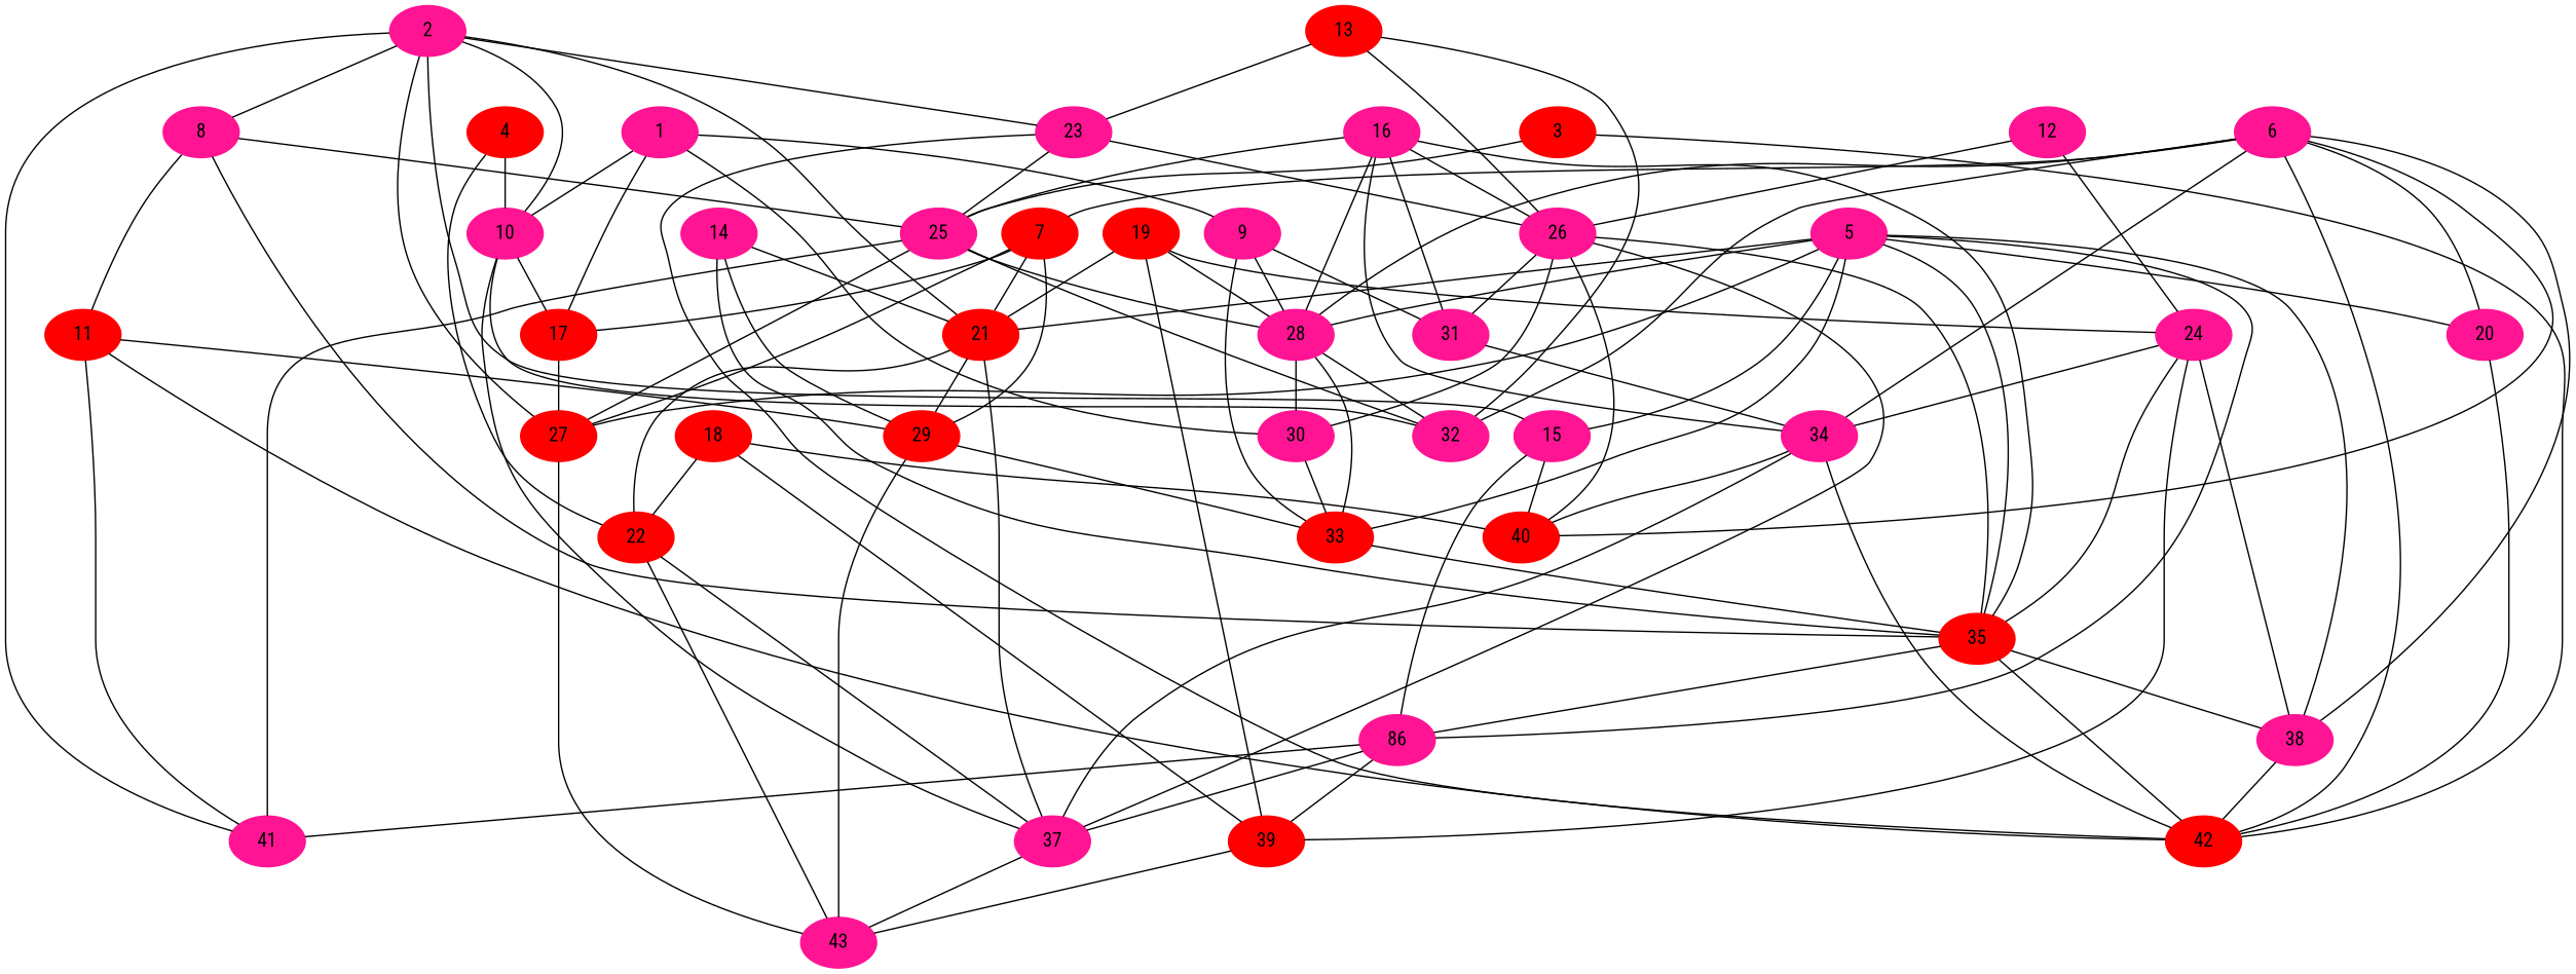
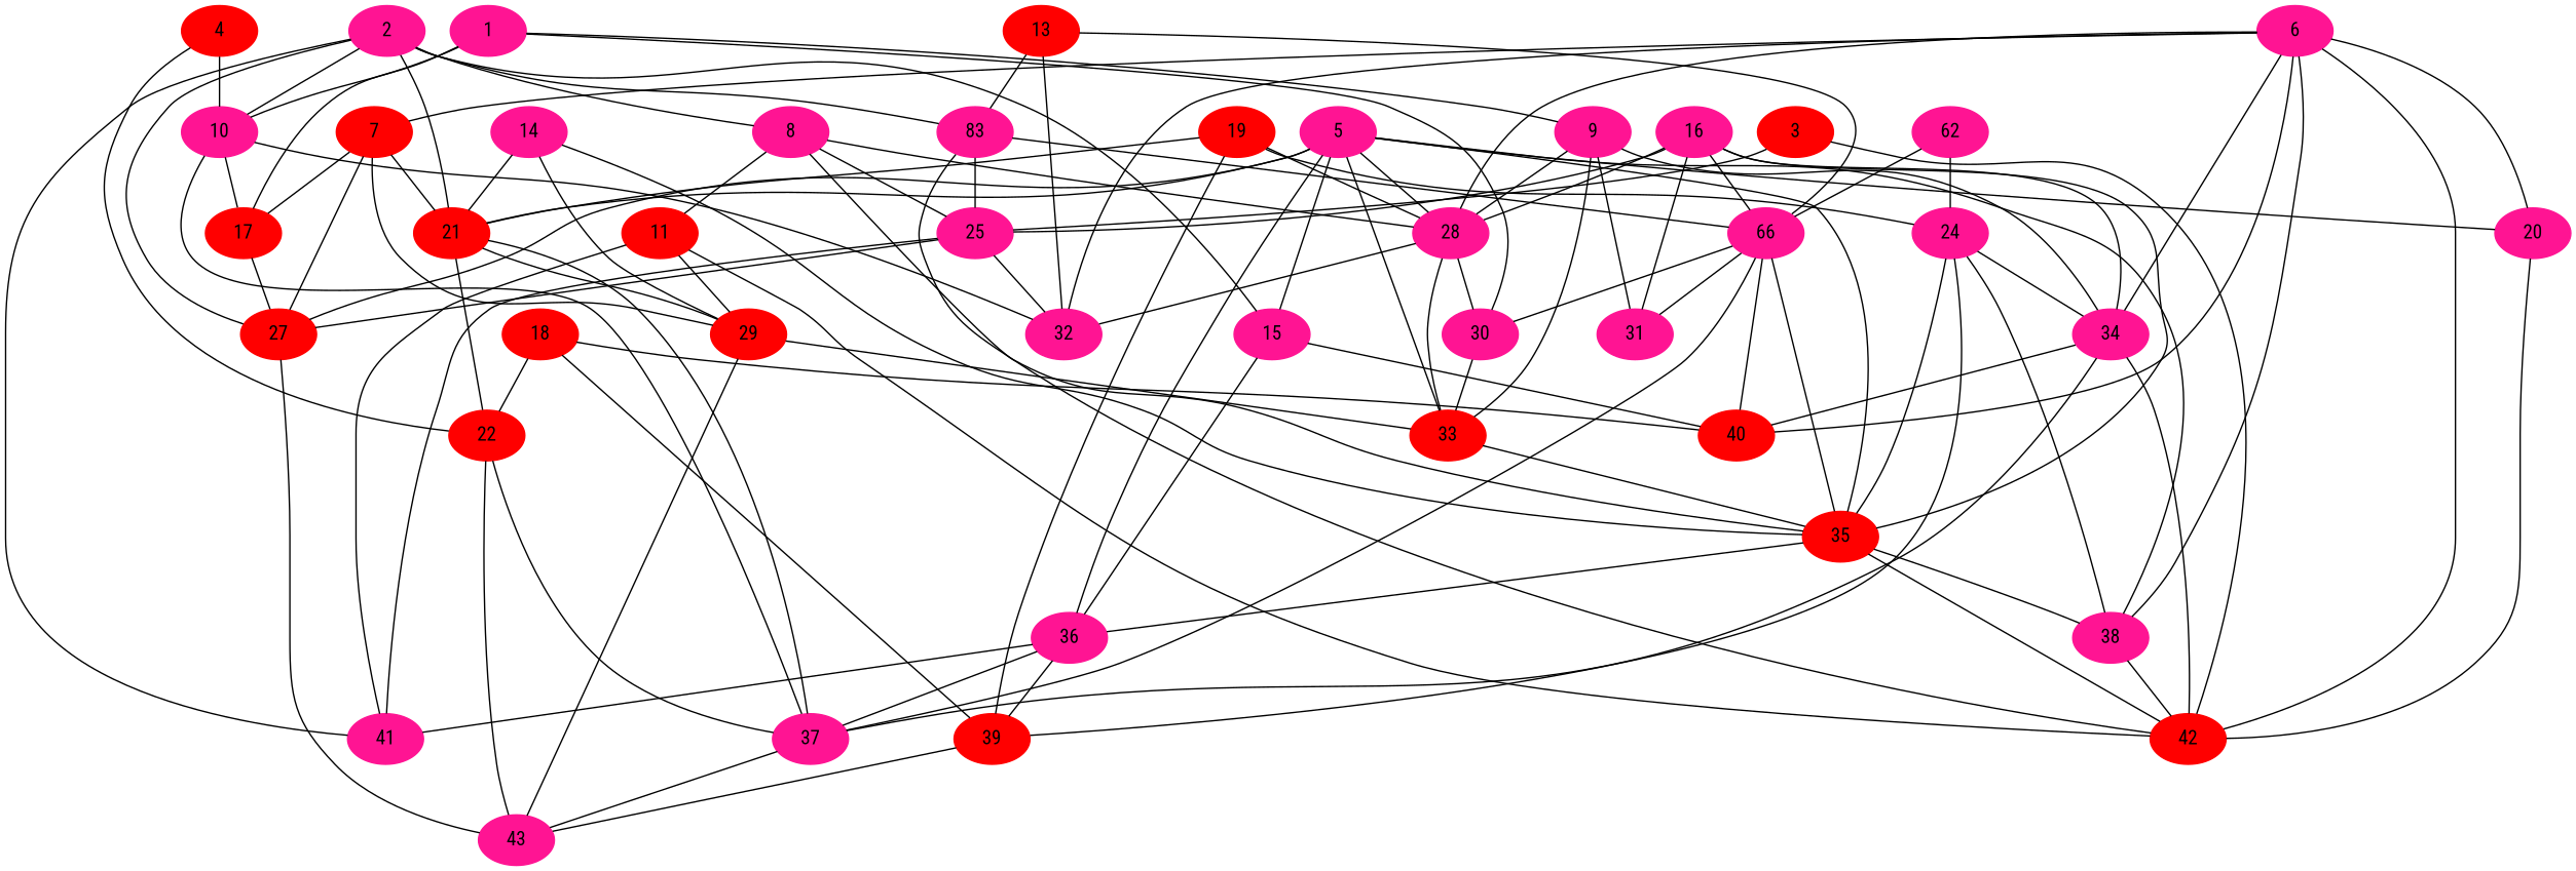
  graph {
    fontname="Roboto Condensed"
    node [color=deeppink fontname="Roboto Condensed" style=filled]
    edge [fontname="Roboto Condensed" weight=1.0]
    1
    9
    10
    17 [color=red]
    30
    28
    33 [color=red]
    34
    31
    32
    37
    27 [color=red]
    2
    8
    15
    21 [color=red]
-   23
+   23 [label=83]
    41
    25
    35 [color=red]
    11 [color=red]
-   36 [label=86]
+   36
    40 [color=red]
    22 [color=red]
    29 [color=red]
    42 [color=red]
-   26
+   26 [label=66]
    43
    3 [color=red]
    4 [color=red]
    5
    20
    38
    39 [color=red]
    6
    7 [color=red]
-   12
+   12 [label=62]
    24
    13 [color=red]
    14
    16
    18 [color=red]
    19 [color=red]
    1 -- 9
    1 -- 10
    1 -- 17 [weight=2.0]
    1 -- 30
    9 -- 28
    9 -- 33
-   31 -- 34
+   9 -- 34
    9 -- 31
    10 -- 17
    10 -- 32
    10 -- 37
    17 -- 27
    30 -- 33
    28 -- 30
    28 -- 33
    28 -- 32
    33 -- 35
    34 -- 37
    34 -- 40
    34 -- 42 [weight=2.0]
    37 -- 43
    27 -- 43
    2 -- 10
    2 -- 27
    2 -- 8
    2 -- 15
    2 -- 21
    2 -- 23
    2 -- 41
    8 -- 25
    8 -- 35
    8 -- 11
    15 -- 36
    15 -- 40
    21 -- 37 [weight=2.0]
    21 -- 22
    21 -- 29
    23 -- 25
    23 -- 42
    23 -- 26
-   25 -- 28
+   8 -- 28
    25 -- 32
    25 -- 27
    25 -- 41
    35 -- 36
    35 -- 42
    35 -- 38
    11 -- 41
    11 -- 29
    11 -- 42
    36 -- 37 [weight=3.0]
    36 -- 41 [weight=2.0]
    36 -- 39
    22 -- 37
    22 -- 43
    29 -- 33
    29 -- 43
    26 -- 30
    26 -- 31
    26 -- 37
    26 -- 35
    26 -- 40
    3 -- 25
    3 -- 42 [weight=2.0]
    4 -- 10 [weight=2.0]
    4 -- 22
    5 -- 28
    5 -- 33
    5 -- 27 [weight=2.0]
    5 -- 15
    5 -- 21
    5 -- 35
    5 -- 36 [weight=2.0]
    5 -- 20
    5 -- 38
    20 -- 42
    38 -- 42
    39 -- 43
    6 -- 28
    6 -- 34
    6 -- 32
    6 -- 40
    6 -- 42
    6 -- 20
    6 -- 38
    6 -- 7
    7 -- 17
    7 -- 27
    7 -- 21
    7 -- 29
    12 -- 26
    12 -- 24
    24 -- 34
    24 -- 35
    24 -- 38
    24 -- 39
    13 -- 32
    13 -- 23 [weight=2.0]
    13 -- 26
    14 -- 21
    14 -- 35
    14 -- 29
    16 -- 28
    16 -- 34
    16 -- 31
    16 -- 25
    16 -- 35
    16 -- 26
    18 -- 40
    18 -- 22
    18 -- 39
    19 -- 28
    19 -- 21
    19 -- 39
    19 -- 24
  }
